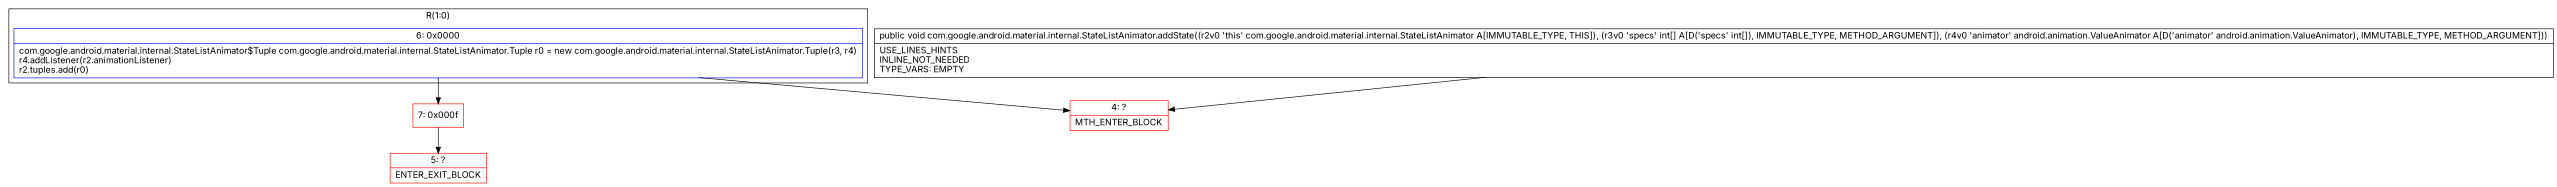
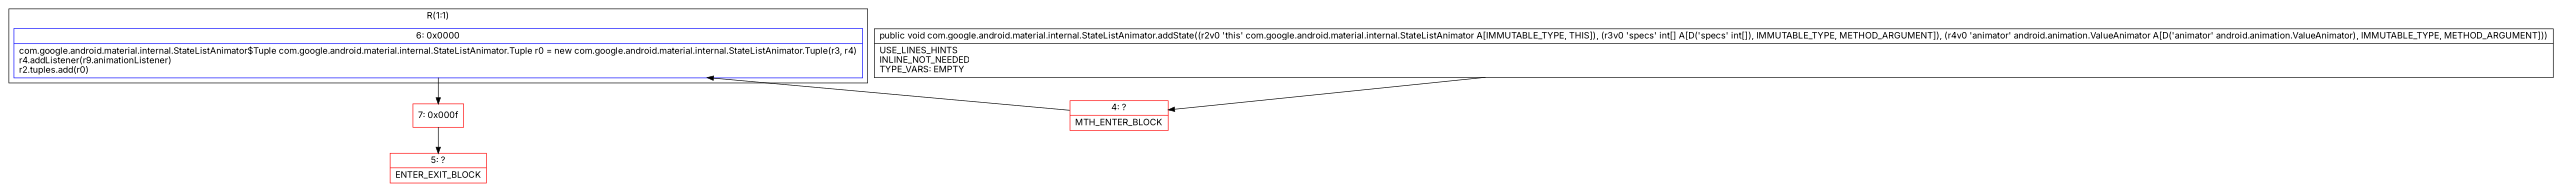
  digraph {
    fontname=Inter
    node [color=red fontname=Inter shape=record]
    edge [fontname=Inter]
-   n1 [color=blue label="{6\:\ 0x0000|com.google.android.material.internal.StateListAnimator$Tuple com.google.android.material.internal.StateListAnimator.Tuple r0 = new com.google.android.material.internal.StateListAnimator.Tuple(r3, r4)\lr4.addListener(r2.animationListener)\lr2.tuples.add(r0)\l}"]
+   n1 [color=blue label="{6\:\ 0x0000|com.google.android.material.internal.StateListAnimator$Tuple com.google.android.material.internal.StateListAnimator.Tuple r0 = new com.google.android.material.internal.StateListAnimator.Tuple(r3, r4)\lr4.addListener(r9.animationListener)\lr2.tuples.add(r0)\l}"]
    n2 [label="{7\:\ 0x000f}"]
    n3 [label="{5\:\ ?|ENTER_EXIT_BLOCK\l}"]
    n4 [label="{4\:\ ?|MTH_ENTER_BLOCK\l}"]
    n5 [label="{public void com.google.android.material.internal.StateListAnimator.addState((r2v0 'this' com.google.android.material.internal.StateListAnimator A[IMMUTABLE_TYPE, THIS]), (r3v0 'specs' int[] A[D('specs' int[]), IMMUTABLE_TYPE, METHOD_ARGUMENT]), (r4v0 'animator' android.animation.ValueAnimator A[D('animator' android.animation.ValueAnimator), IMMUTABLE_TYPE, METHOD_ARGUMENT]))  | USE_LINES_HINTS\lINLINE_NOT_NEEDED\lTYPE_VARS: EMPTY\l}" color=""]
    subgraph cluster_1 {
-     label="R(1:0)"
+     label="R(1:1)"
      n1
    }
    n1 -> n2
    n2 -> n3
-   n1 -> n4
+   n4 -> n1
    n5 -> n4
  }
